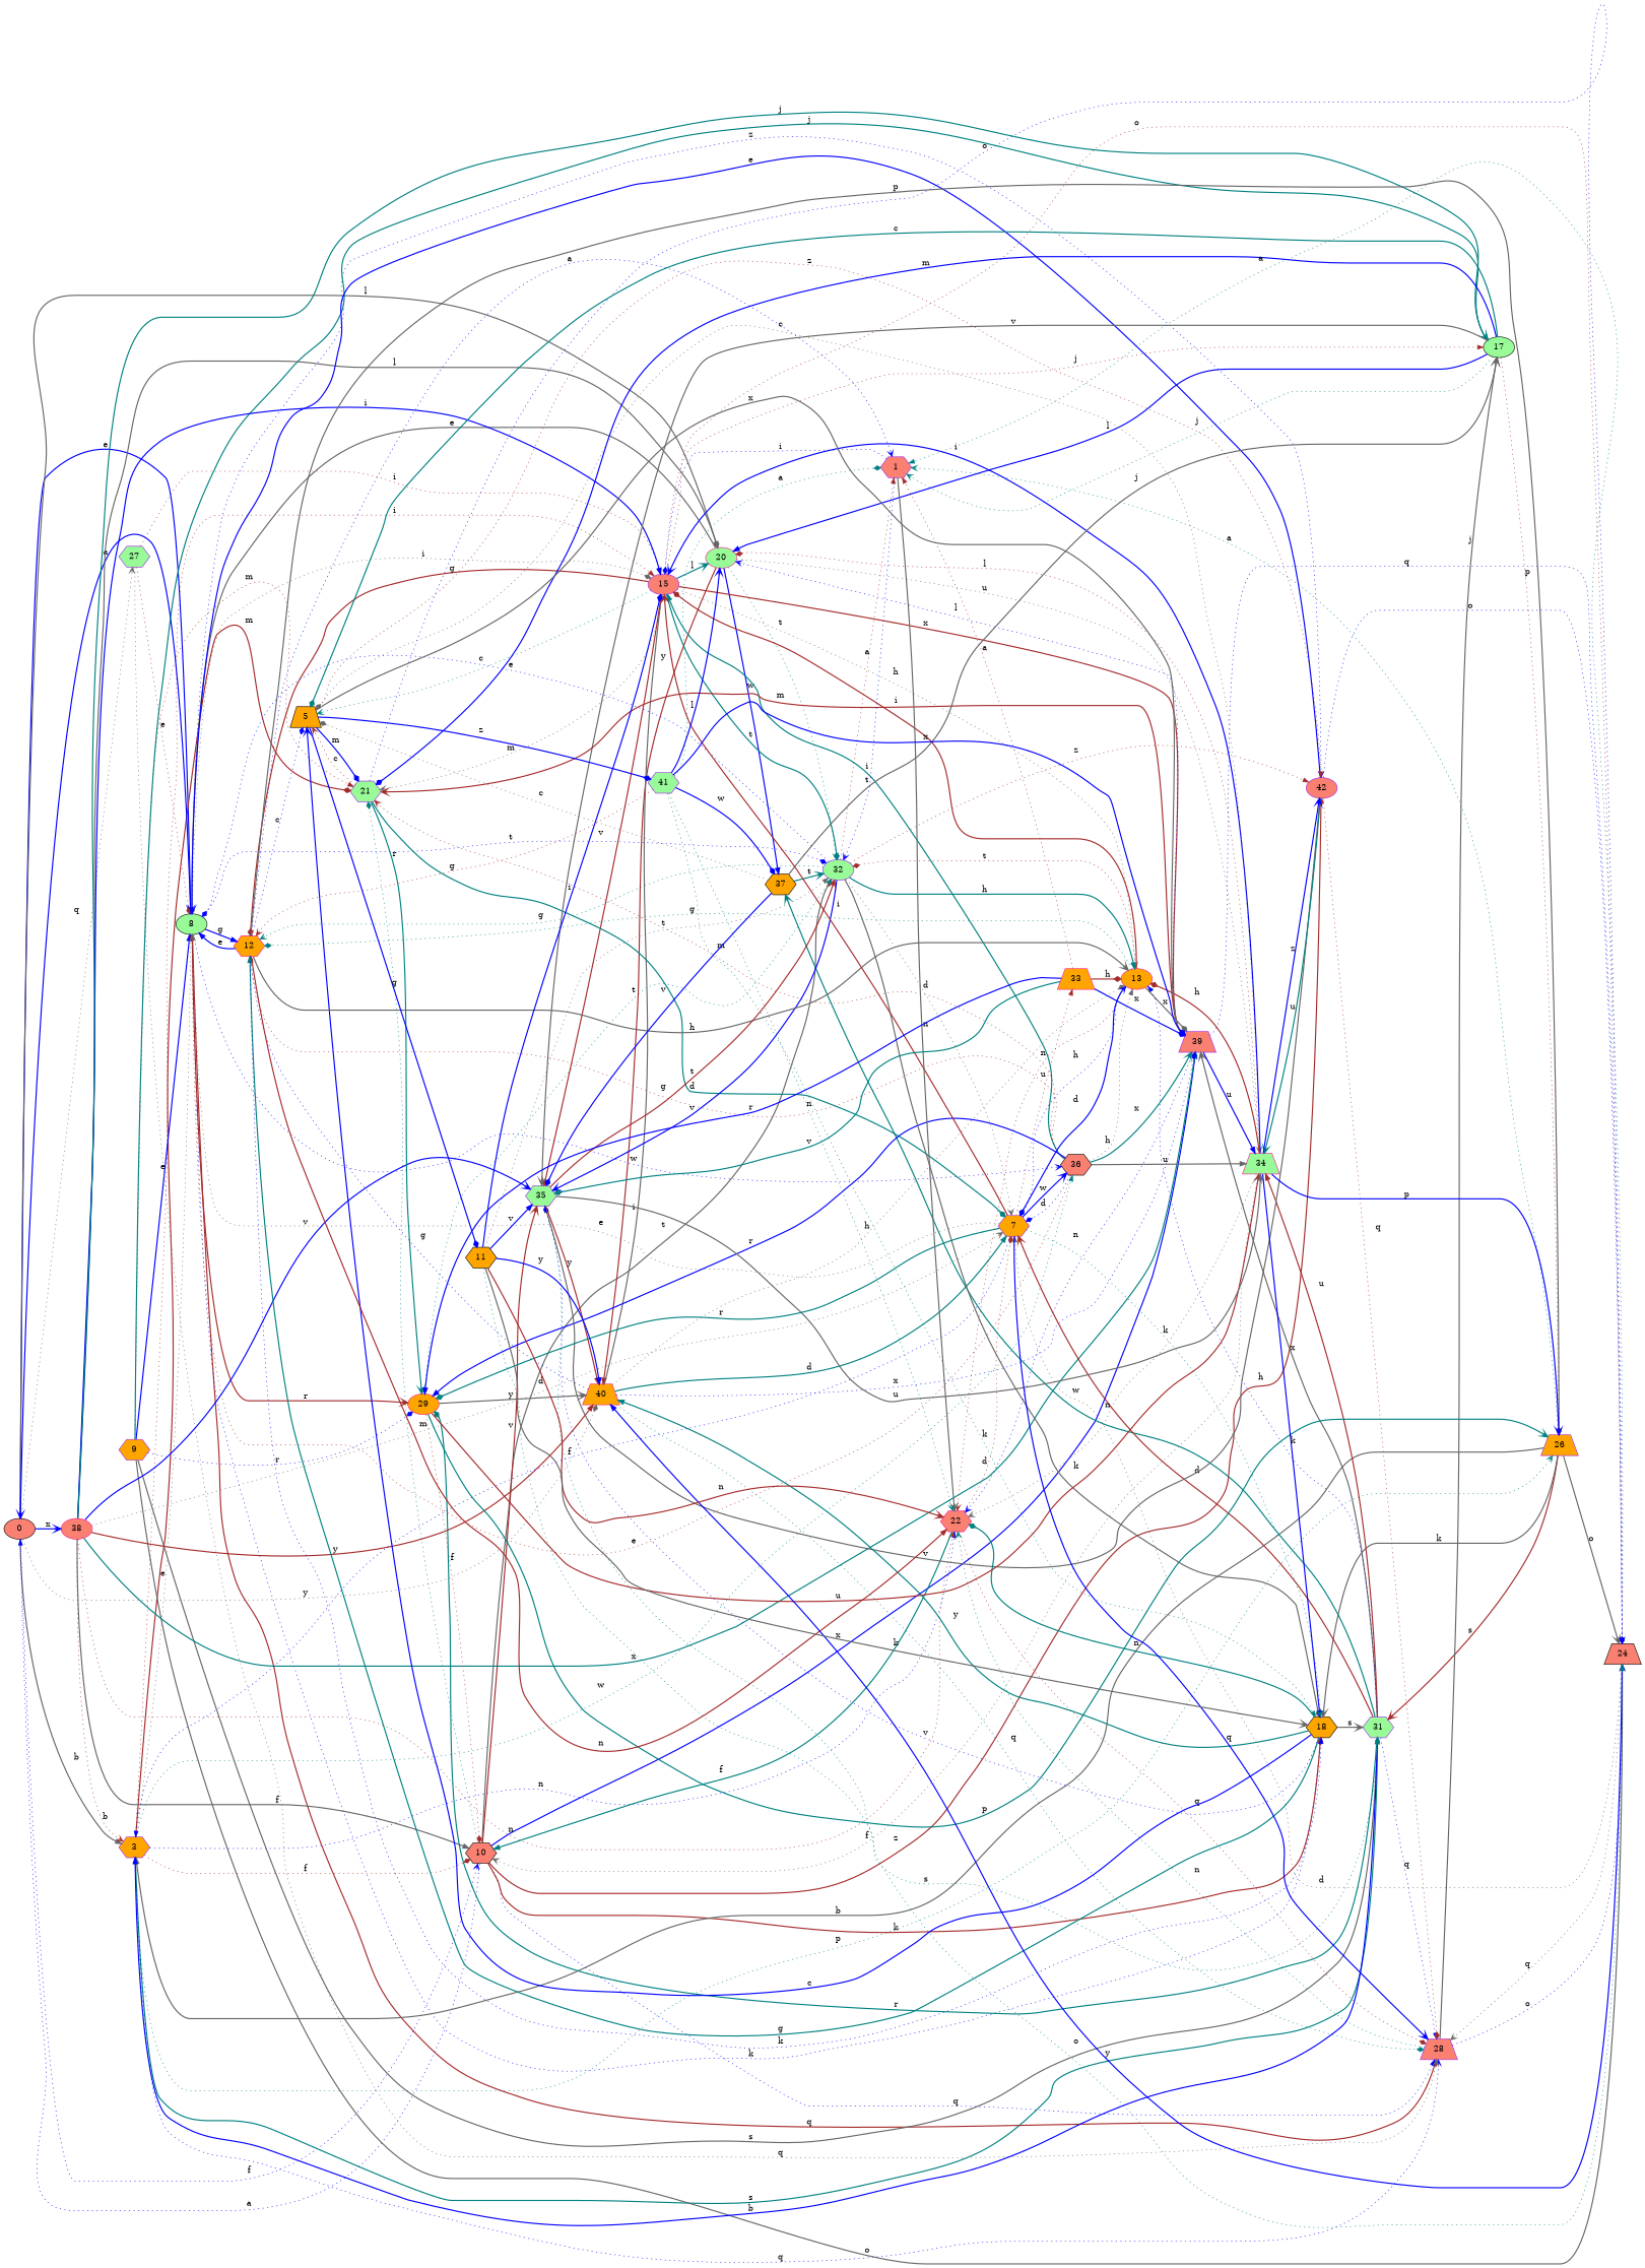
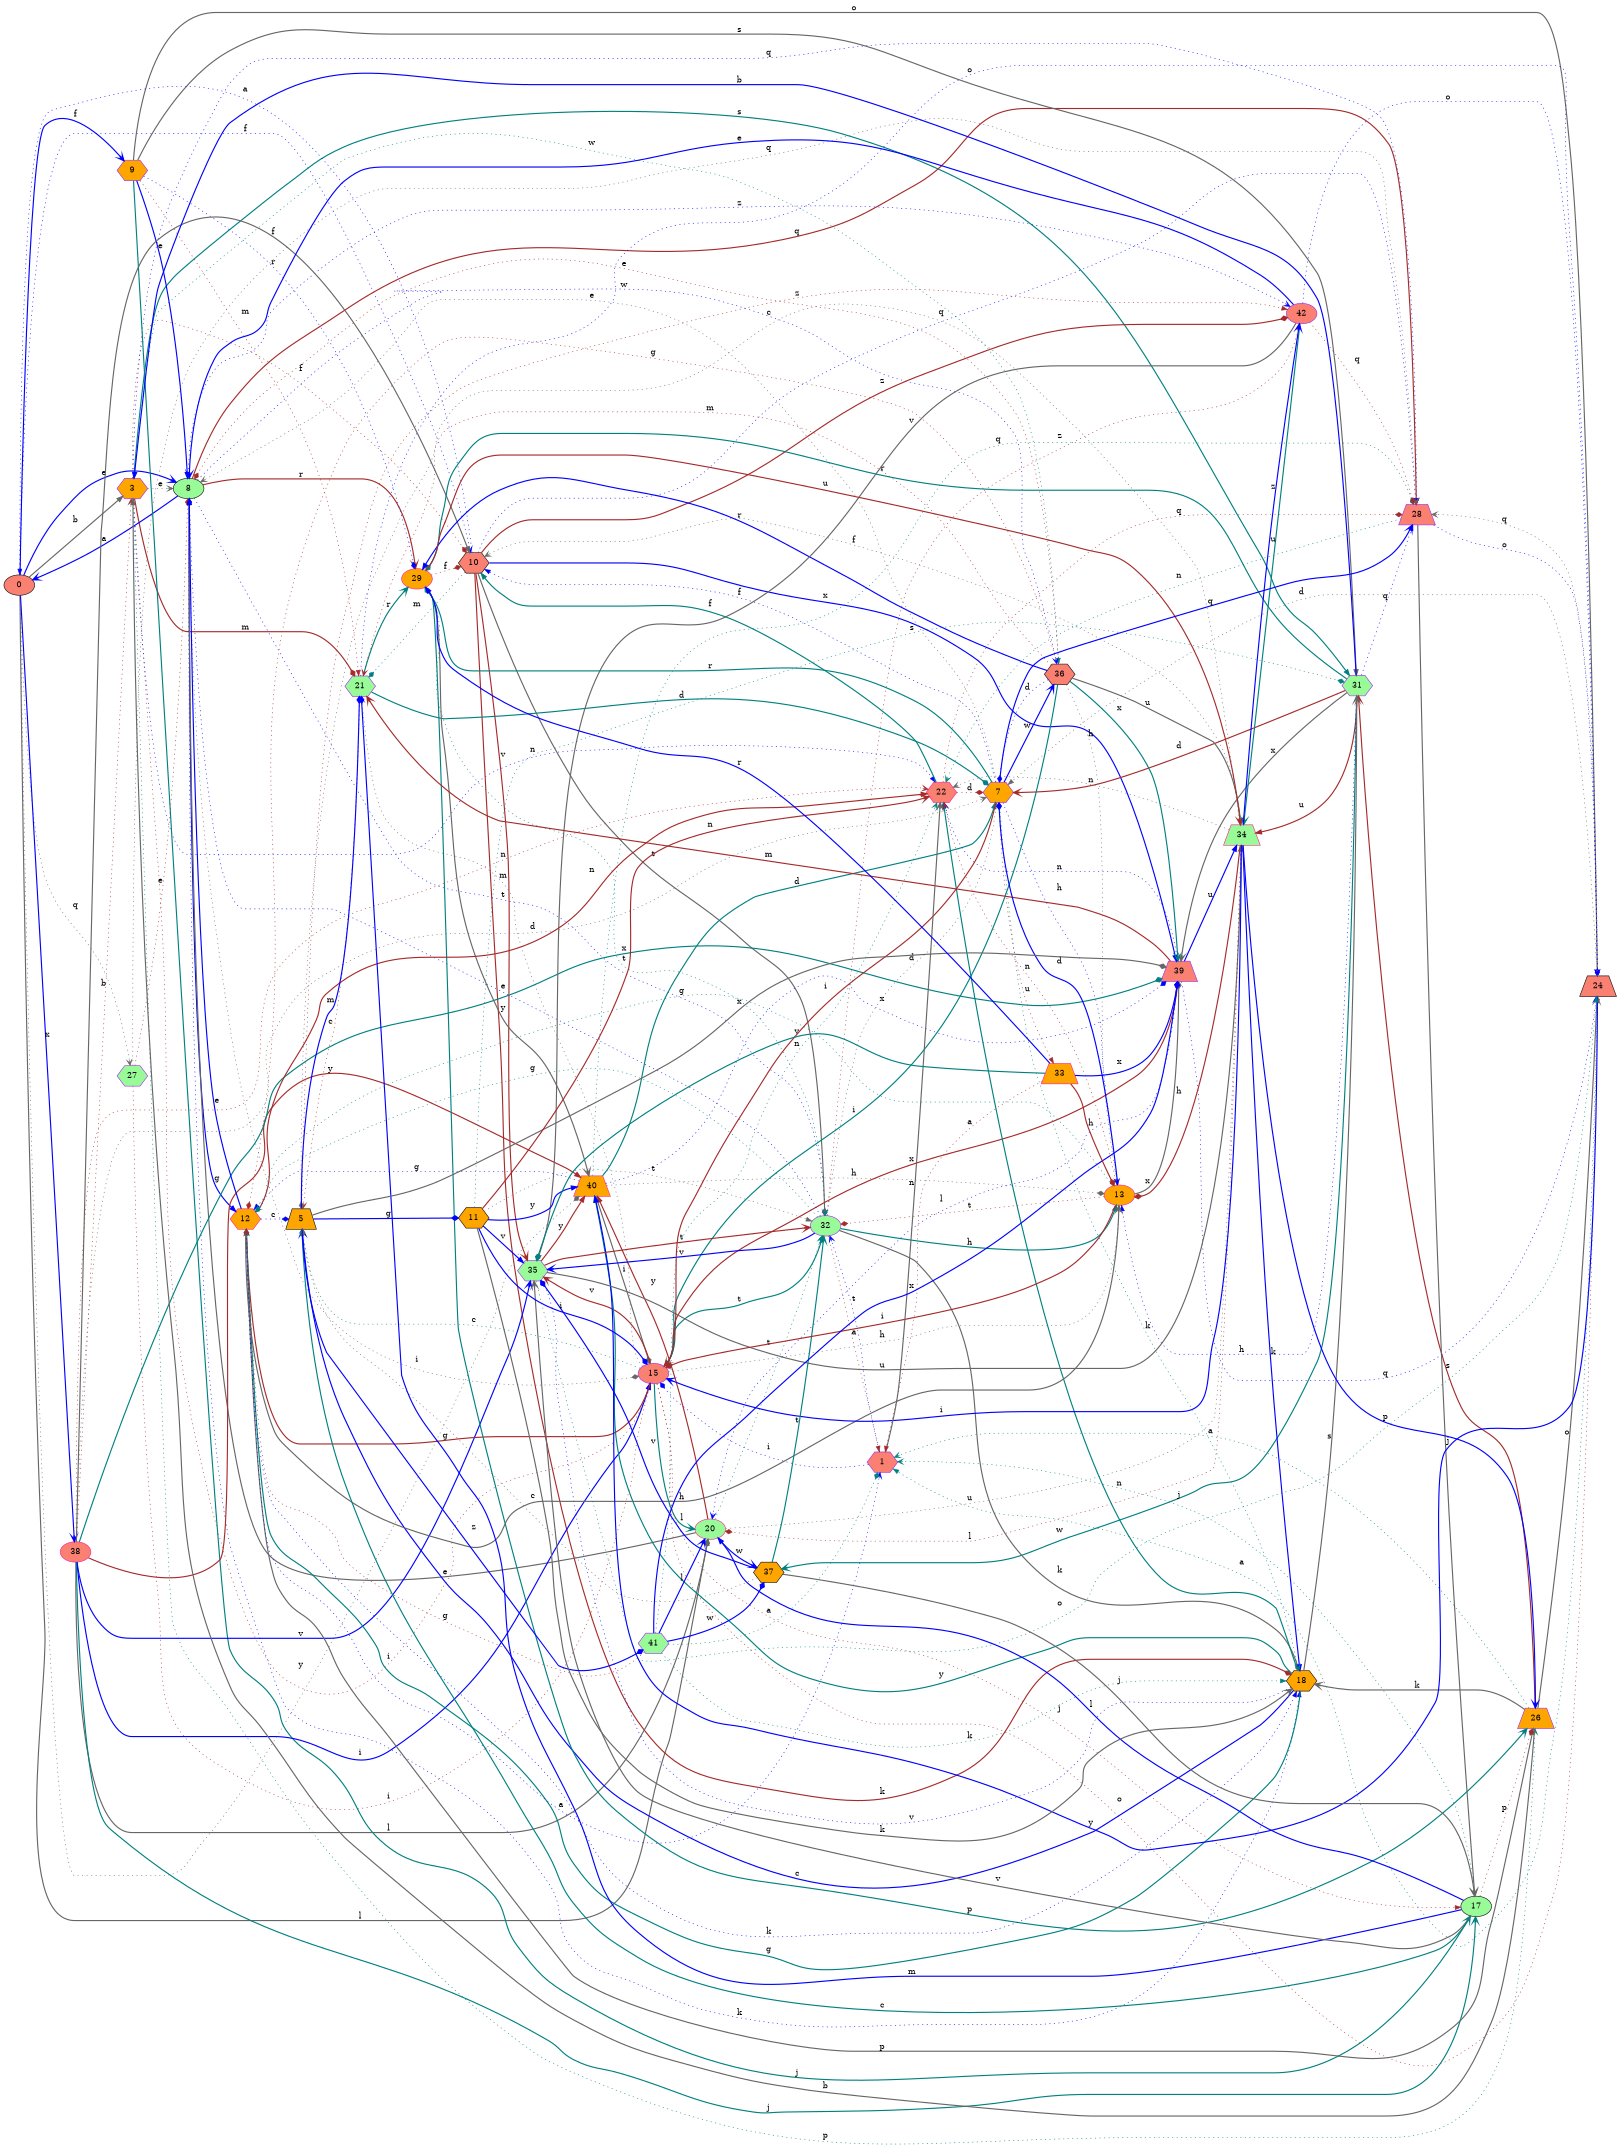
  strict digraph {
    rankdir=LR
    node [color=purple fillcolor=orange shape=hexagon style=filled]
    edge [arrowhead=vee color=blue style=bold]
    0 [color=black fillcolor=salmon shape=ellipse]
    3
    8 [color=black fillcolor=palegreen shape=ellipse]
    9
    10 [color=black fillcolor=salmon]
    20 [color=deeppink fillcolor=palegreen shape=ellipse]
    27 [fillcolor=palegreen]
    38 [color=deeppink fillcolor=salmon shape=ellipse]
    40 [color=deeppink shape=trapezium]
    15 [fillcolor=salmon shape=ellipse]
    22 [color=deeppink fillcolor=salmon]
    21 [fillcolor=palegreen]
    26 [shape=trapezium]
    28 [fillcolor=salmon shape=trapezium]
    31 [fillcolor=palegreen]
    36 [color=black fillcolor=salmon]
    32 [fillcolor=palegreen shape=ellipse]
    42 [fillcolor=salmon shape=ellipse]
    18 [color=black]
    29 [color=deeppink shape=ellipse]
    12 [color=deeppink]
    17 [color=black fillcolor=palegreen shape=ellipse]
    24 [color=black fillcolor=salmon shape=trapezium]
    39 [fillcolor=salmon shape=trapezium]
    35 [fillcolor=palegreen]
    34 [color=deeppink fillcolor=palegreen shape=trapezium]
    37 [color=black]
    7
    13 [color=deeppink shape=ellipse]
    1 [fillcolor=salmon]
    5 [color=black shape=trapezium]
    11 [color=black]
    41 [fillcolor=palegreen]
    33 [color=deeppink shape=trapezium]
    0 -> 3 [arrowhead=normal color=gray40 label=b]
    0 -> 8 [label=e]
+   0 -> 9 [label=f]
    0 -> 10 [label=f style=dotted]
    0 -> 20 [arrowhead=diamond color=gray40 label=l]
    0 -> 27 [color=gray40 label=q style=dotted]
    0 -> 38 [label=x]
    0 -> 40 [arrowhead=diamond color=gray40 label=y style=dotted]
    3 -> 8 [color=gray40 label=e style=dotted]
    3 -> 10 [arrowhead=diamond color=brown label=f style=dotted]
    3 -> 15 [arrowhead=normal color=brown label=i style=dotted]
    3 -> 22 [arrowhead=normal label=n style=dotted]
    3 -> 21 [arrowhead=diamond color=brown label=m]
    3 -> 26 [color=teal label=p style=dotted]
    3 -> 28 [label=q style=dotted]
    3 -> 31 [arrowhead=normal color=teal label=s]
    3 -> 36 [arrowhead=normal color=teal label=w style=dotted]
    8 -> 0 [label=a]
    8 -> 15 [arrowhead=diamond color=gray40 label=i style=dotted]
    8 -> 28 [arrowhead=normal color=brown label=q]
    8 -> 36 [label=w style=dotted]
    8 -> 32 [arrowhead=diamond label=t style=dotted]
    8 -> 42 [label=z style=dotted]
    8 -> 18 [arrowhead=normal label=k style=dotted]
    8 -> 29 [color=brown label=r]
    8 -> 12 [arrowhead=normal label=g]
    9 -> 8 [arrowhead=normal label=e]
    9 -> 21 [arrowhead=normal color=brown label=m style=dotted]
    9 -> 31 [arrowhead=normal color=gray40 label=s]
    9 -> 29 [arrowhead=diamond label=r style=dotted]
    9 -> 17 [color=teal label=j]
    9 -> 24 [arrowhead=normal color=gray40 label=o]
    10 -> 0 [arrowhead=normal label=a style=dotted]
    10 -> 21 [arrowhead=diamond color=teal label=m style=dotted]
    10 -> 28 [arrowhead=normal label=q style=dotted]
    10 -> 32 [arrowhead=diamond color=gray40 label=t]
    10 -> 42 [arrowhead=diamond color=brown label=z]
    10 -> 18 [arrowhead=diamond color=brown label=k]
    10 -> 39 [arrowhead=normal label=x]
    10 -> 35 [color=brown label=v]
    20 -> 8 [arrowhead=diamond color=gray40 label=e]
    20 -> 40 [arrowhead=normal color=brown label=y]
    20 -> 32 [color=teal label=t style=dotted]
    20 -> 34 [color=gray40 label=u style=dotted]
-   20 -> 37 [arrowhead=normal label=w]
+   20 -> 37 [label=w]
    27 -> 8 [arrowhead=diamond color=brown label=e style=dotted]
    27 -> 15 [arrowhead=normal color=brown label=i style=dotted]
    27 -> 28 [color=gray40 label=q style=dotted]
    38 -> 3 [color=brown label=b style=dotted]
    38 -> 10 [arrowhead=normal color=gray40 label=f]
    38 -> 20 [arrowhead=normal color=gray40 label=l]
    38 -> 40 [arrowhead=normal color=brown label=y]
    38 -> 15 [arrowhead=normal label=i]
    38 -> 22 [color=brown label=n style=dotted]
    38 -> 17 [color=teal label=j]
    38 -> 39 [arrowhead=diamond color=teal label=x]
    38 -> 35 [label=v]
    38 -> 7 [color=gray40 label=d style=dotted]
    40 -> 15 [arrowhead=diamond color=gray40 label=i]
    40 -> 28 [arrowhead=diamond color=teal label=q style=dotted]
    40 -> 12 [arrowhead=normal label=g style=dotted]
    40 -> 39 [arrowhead=diamond label=x style=dotted]
    40 -> 7 [arrowhead=normal color=teal label=d]
    40 -> 13 [arrowhead=diamond color=gray40 label=h style=dotted]
    15 -> 20 [color=teal label=l]
    15 -> 21 [color=gray40 label=m style=dotted]
    15 -> 32 [arrowhead=diamond color=teal label=t]
    15 -> 12 [arrowhead=diamond color=brown label=g]
    15 -> 17 [arrowhead=normal color=brown label=j style=dotted]
    15 -> 24 [arrowhead=diamond color=brown label=o style=dotted]
    15 -> 39 [arrowhead=diamond color=brown label=x]
    15 -> 35 [color=brown label=v]
    15 -> 13 [color=gray40 label=h style=dotted]
    15 -> 5 [color=teal label=c style=dotted]
    22 -> 10 [arrowhead=normal color=teal label=f]
    22 -> 28 [arrowhead=diamond color=brown label=q style=dotted]
    22 -> 7 [arrowhead=diamond color=brown label=d style=dotted]
    21 -> 29 [color=teal label=r]
    21 -> 24 [arrowhead=normal label=o style=dotted]
    21 -> 7 [arrowhead=diamond color=teal label=d]
    21 -> 5 [color=brown label=c style=dotted]
    26 -> 3 [arrowhead=normal color=gray40 label=b]
    26 -> 31 [color=brown label=s]
    26 -> 18 [color=gray40 label=k]
    26 -> 24 [color=gray40 label=o]
    26 -> 1 [color=teal label=a style=dotted]
    28 -> 22 [color=teal label=n style=dotted]
    28 -> 17 [color=gray40 label=j]
    28 -> 24 [label=o style=dotted]
    31 -> 3 [arrowhead=normal label=b]
    31 -> 28 [arrowhead=normal label=q style=dotted]
    31 -> 29 [arrowhead=diamond color=teal label=r]
    31 -> 39 [color=gray40 label=x]
    31 -> 34 [arrowhead=normal color=brown label=u]
    31 -> 37 [color=teal label=w]
    31 -> 7 [color=brown label=d]
    31 -> 13 [arrowhead=normal label=h style=dotted]
    36 -> 8 [arrowhead=diamond color=brown label=e style=dotted]
    36 -> 15 [arrowhead=normal color=teal label=i]
    36 -> 21 [color=brown label=m style=dotted]
    36 -> 29 [arrowhead=normal label=r]
    36 -> 12 [arrowhead=diamond color=brown label=g style=dotted]
    36 -> 39 [color=teal label=x]
    36 -> 34 [arrowhead=normal color=gray40 label=u]
    36 -> 7 [arrowhead=diamond label=d style=dotted]
    36 -> 13 [arrowhead=normal color=gray40 label=h style=dotted]
    32 -> 8 [arrowhead=diamond label=e style=dotted]
    32 -> 42 [arrowhead=normal color=brown label=z style=dotted]
    32 -> 18 [arrowhead=diamond color=gray40 label=k]
    32 -> 12 [color=teal label=g style=dotted]
    32 -> 35 [label=v]
    32 -> 7 [color=gray40 label=d style=dotted]
    32 -> 13 [arrowhead=normal color=teal label=h]
    32 -> 1 [arrowhead=normal color=brown label=a style=dotted]
    42 -> 8 [label=e]
    42 -> 28 [arrowhead=diamond color=brown label=q style=dotted]
    42 -> 24 [arrowhead=diamond label=o style=dotted]
    42 -> 35 [arrowhead=normal color=gray40 label=v]
    42 -> 34 [color=teal label=u]
    18 -> 40 [arrowhead=normal color=teal label=y]
    18 -> 22 [arrowhead=diamond color=teal label=n]
    18 -> 31 [color=gray40 label=s]
    18 -> 12 [arrowhead=normal color=teal label=g]
    18 -> 35 [arrowhead=diamond label=v style=dotted]
    18 -> 5 [label=c]
    29 -> 10 [arrowhead=diamond color=brown label=f style=dotted]
    29 -> 40 [color=gray40 label=y]
    29 -> 26 [color=teal label=p]
    29 -> 32 [color=teal label=t style=dotted]
    29 -> 34 [color=brown label=u]
    12 -> 8 [arrowhead=normal label=e]
    12 -> 22 [arrowhead=normal color=brown label=n]
    12 -> 26 [arrowhead=normal color=gray40 label=p]
    12 -> 18 [arrowhead=normal label=k style=dotted]
    12 -> 13 [color=gray40 label=h]
    12 -> 1 [label=a style=dotted]
    12 -> 5 [arrowhead=diamond label=c style=dotted]
    17 -> 20 [arrowhead=normal label=l]
    17 -> 21 [arrowhead=diamond label=m]
    17 -> 26 [arrowhead=diamond color=brown label=p style=dotted]
    17 -> 35 [color=gray40 label=v]
    17 -> 1 [color=teal label=j style=dotted]
    17 -> 5 [arrowhead=diamond color=teal label=c]
    24 -> 40 [arrowhead=normal label=y]
    24 -> 28 [color=gray40 label=q style=dotted]
    24 -> 7 [arrowhead=normal color=gray40 label=d style=dotted]
    24 -> 1 [arrowhead=normal color=teal label=a style=dotted]
    39 -> 20 [label=l style=dotted]
    39 -> 22 [label=n style=dotted]
    39 -> 21 [color=brown label=m]
    39 -> 24 [label=q style=dotted]
    39 -> 34 [arrowhead=normal label=u]
    35 -> 40 [arrowhead=normal color=brown label=y]
    35 -> 32 [color=brown label=t]
    35 -> 24 [arrowhead=normal color=teal label=o style=dotted]
    35 -> 34 [arrowhead=normal color=gray40 label=u]
    34 -> 10 [color=gray40 label=f style=dotted]
    34 -> 20 [arrowhead=diamond color=brown label=l style=dotted]
    34 -> 15 [label=i]
    34 -> 22 [color=gray40 label=n style=dotted]
    34 -> 26 [label=p]
    34 -> 42 [label=z]
    34 -> 18 [arrowhead=normal label=k]
    34 -> 13 [arrowhead=diamond color=brown label=h]
    34 -> 5 [arrowhead=diamond color=gray40 label=c style=dotted]
    37 -> 32 [color=teal label=t]
    37 -> 17 [color=gray40 label=j]
    37 -> 35 [arrowhead=diamond label=v]
    37 -> 5 [arrowhead=diamond color=gray40 label=c style=dotted]
    7 -> 8 [color=gray40 label=e style=dotted]
-   7 -> 3 [arrowhead=normal label=f style=dotted]
+   7 -> 10 [arrowhead=normal label=f style=dotted]
    7 -> 15 [color=brown label=i]
    7 -> 28 [label=q]
    7 -> 36 [label=w]
    7 -> 18 [color=teal label=k style=dotted]
    7 -> 29 [arrowhead=diamond color=teal label=r]
    7 -> 13 [label=h style=dotted]
    7 -> 33 [arrowhead=normal color=brown label=u style=dotted]
    13 -> 15 [arrowhead=diamond color=brown label=i]
    13 -> 22 [color=brown label=n style=dotted]
    13 -> 32 [arrowhead=diamond color=brown label=t style=dotted]
    13 -> 12 [arrowhead=diamond color=teal label=g style=dotted]
    13 -> 39 [arrowhead=diamond color=gray40 label=x]
    13 -> 7 [arrowhead=diamond label=d]
    1 -> 15 [arrowhead=diamond label=i style=dotted]
    1 -> 22 [color=gray40 label=n]
    1 -> 32 [label=t style=dotted]
    5 -> 21 [arrowhead=diamond label=m]
    5 -> 42 [arrowhead=normal color=brown label=z style=dotted]
    5 -> 39 [arrowhead=diamond color=gray40 label=x]
    5 -> 11 [arrowhead=diamond label=g]
    5 -> 41 [arrowhead=diamond label=z]
    11 -> 40 [arrowhead=normal label=y]
    11 -> 15 [arrowhead=diamond label=i]
    11 -> 22 [color=brown label=n]
    11 -> 31 [arrowhead=diamond color=teal label=s style=dotted]
    11 -> 32 [arrowhead=normal color=gray40 label=t style=dotted]
    11 -> 18 [color=gray40 label=k]
    11 -> 35 [arrowhead=normal label=v]
    41 -> 20 [label=l]
    41 -> 22 [color=teal label=n style=dotted]
    41 -> 18 [arrowhead=normal color=teal label=k style=dotted]
    41 -> 12 [color=brown label=g style=dotted]
    41 -> 39 [arrowhead=diamond label=x]
    41 -> 37 [arrowhead=diamond label=w]
    41 -> 1 [arrowhead=diamond color=teal label=a style=dotted]
    33 -> 29 [arrowhead=normal label=r]
    33 -> 39 [arrowhead=diamond label=x]
    33 -> 35 [arrowhead=diamond color=teal label=v]
    33 -> 13 [arrowhead=diamond color=brown label=h]
    33 -> 1 [arrowhead=normal color=brown label=a style=dotted]
  }
